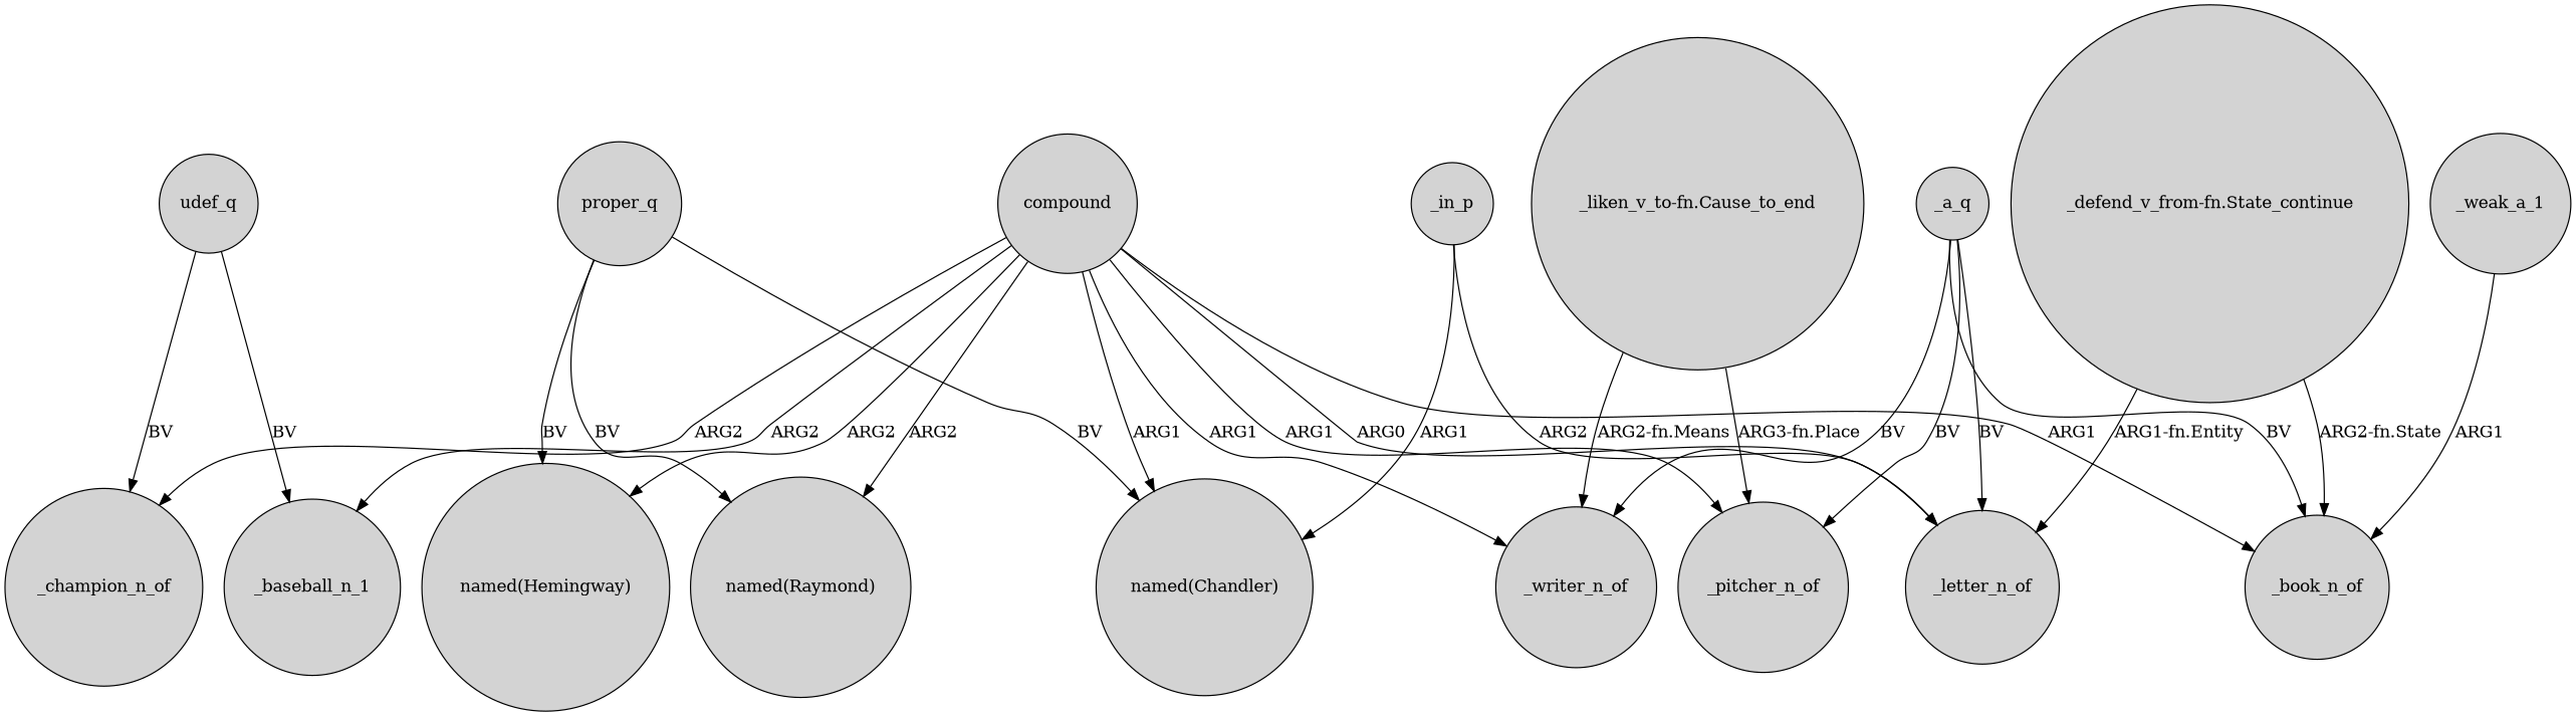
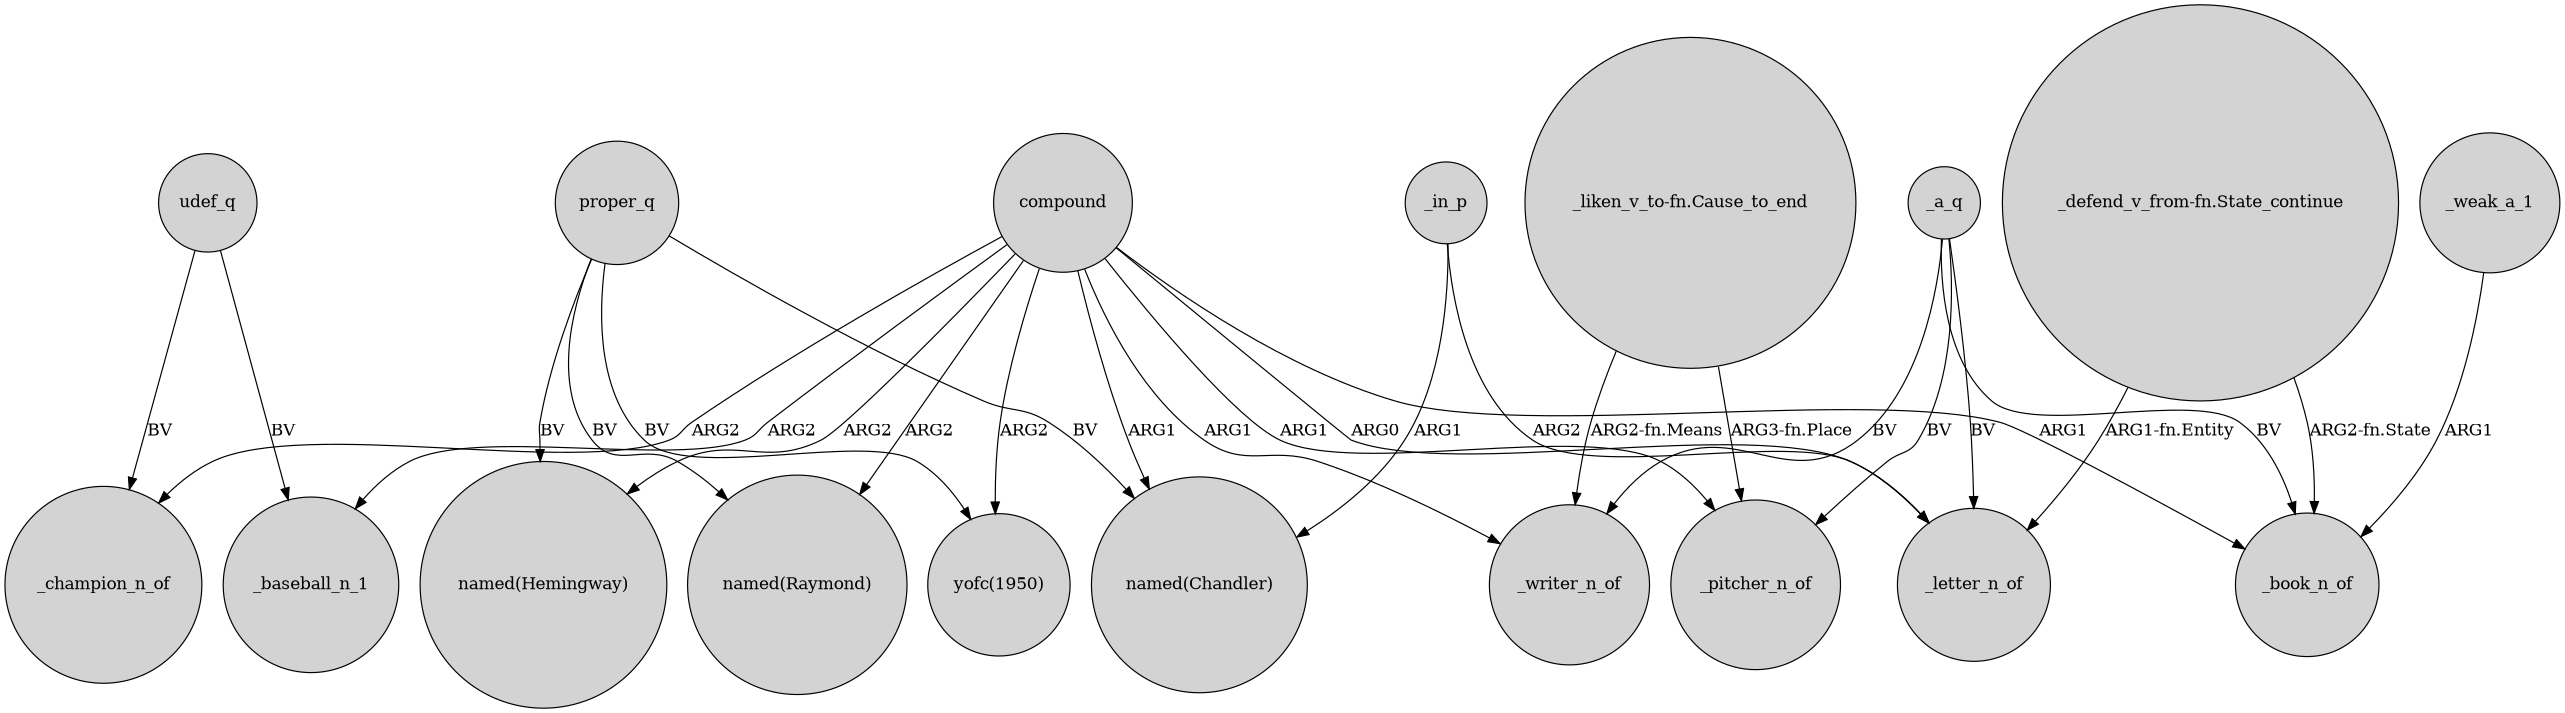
  digraph {
    node [shape=circle style=filled]
    udef_q
    _champion_n_of
    _baseball_n_1
    compound
    "named(Chandler)"
    _book_n_of
+   "yofc(1950)"
    _writer_n_of
    _letter_n_of
    "named(Raymond)"
    _pitcher_n_of
    "named(Hemingway)"
    _in_p
    _weak_a_1
    proper_q
    "_liken_v_to-fn.Cause_to_end"
    _a_q
    "_defend_v_from-fn.State_continue"
    udef_q -> _champion_n_of [label=BV]
    udef_q -> _baseball_n_1 [label=BV]
    compound -> _champion_n_of [label=ARG2]
    compound -> _baseball_n_1 [label=ARG2]
    compound -> "named(Chandler)" [label=ARG1]
    compound -> _book_n_of [label=ARG1]
+   compound -> "yofc(1950)" [label=ARG2]
    compound -> _writer_n_of [label=ARG1]
    compound -> _letter_n_of [label=ARG0]
    compound -> "named(Raymond)" [label=ARG2]
    compound -> _pitcher_n_of [label=ARG1]
    compound -> "named(Hemingway)" [label=ARG2]
    _in_p -> "named(Chandler)" [label=ARG1]
    _in_p -> _letter_n_of [label=ARG2]
    _weak_a_1 -> _book_n_of [label=ARG1]
    proper_q -> "named(Chandler)" [label=BV]
+   proper_q -> "yofc(1950)" [label=BV]
    proper_q -> "named(Raymond)" [label=BV]
    proper_q -> "named(Hemingway)" [label=BV]
    "_liken_v_to-fn.Cause_to_end" -> _writer_n_of [label="ARG2-fn.Means"]
    "_liken_v_to-fn.Cause_to_end" -> _pitcher_n_of [label="ARG3-fn.Place"]
    _a_q -> _book_n_of [label=BV]
    _a_q -> _writer_n_of [label=BV]
    _a_q -> _letter_n_of [label=BV]
    _a_q -> _pitcher_n_of [label=BV]
    "_defend_v_from-fn.State_continue" -> _book_n_of [label="ARG2-fn.State"]
    "_defend_v_from-fn.State_continue" -> _letter_n_of [label="ARG1-fn.Entity"]
  }
